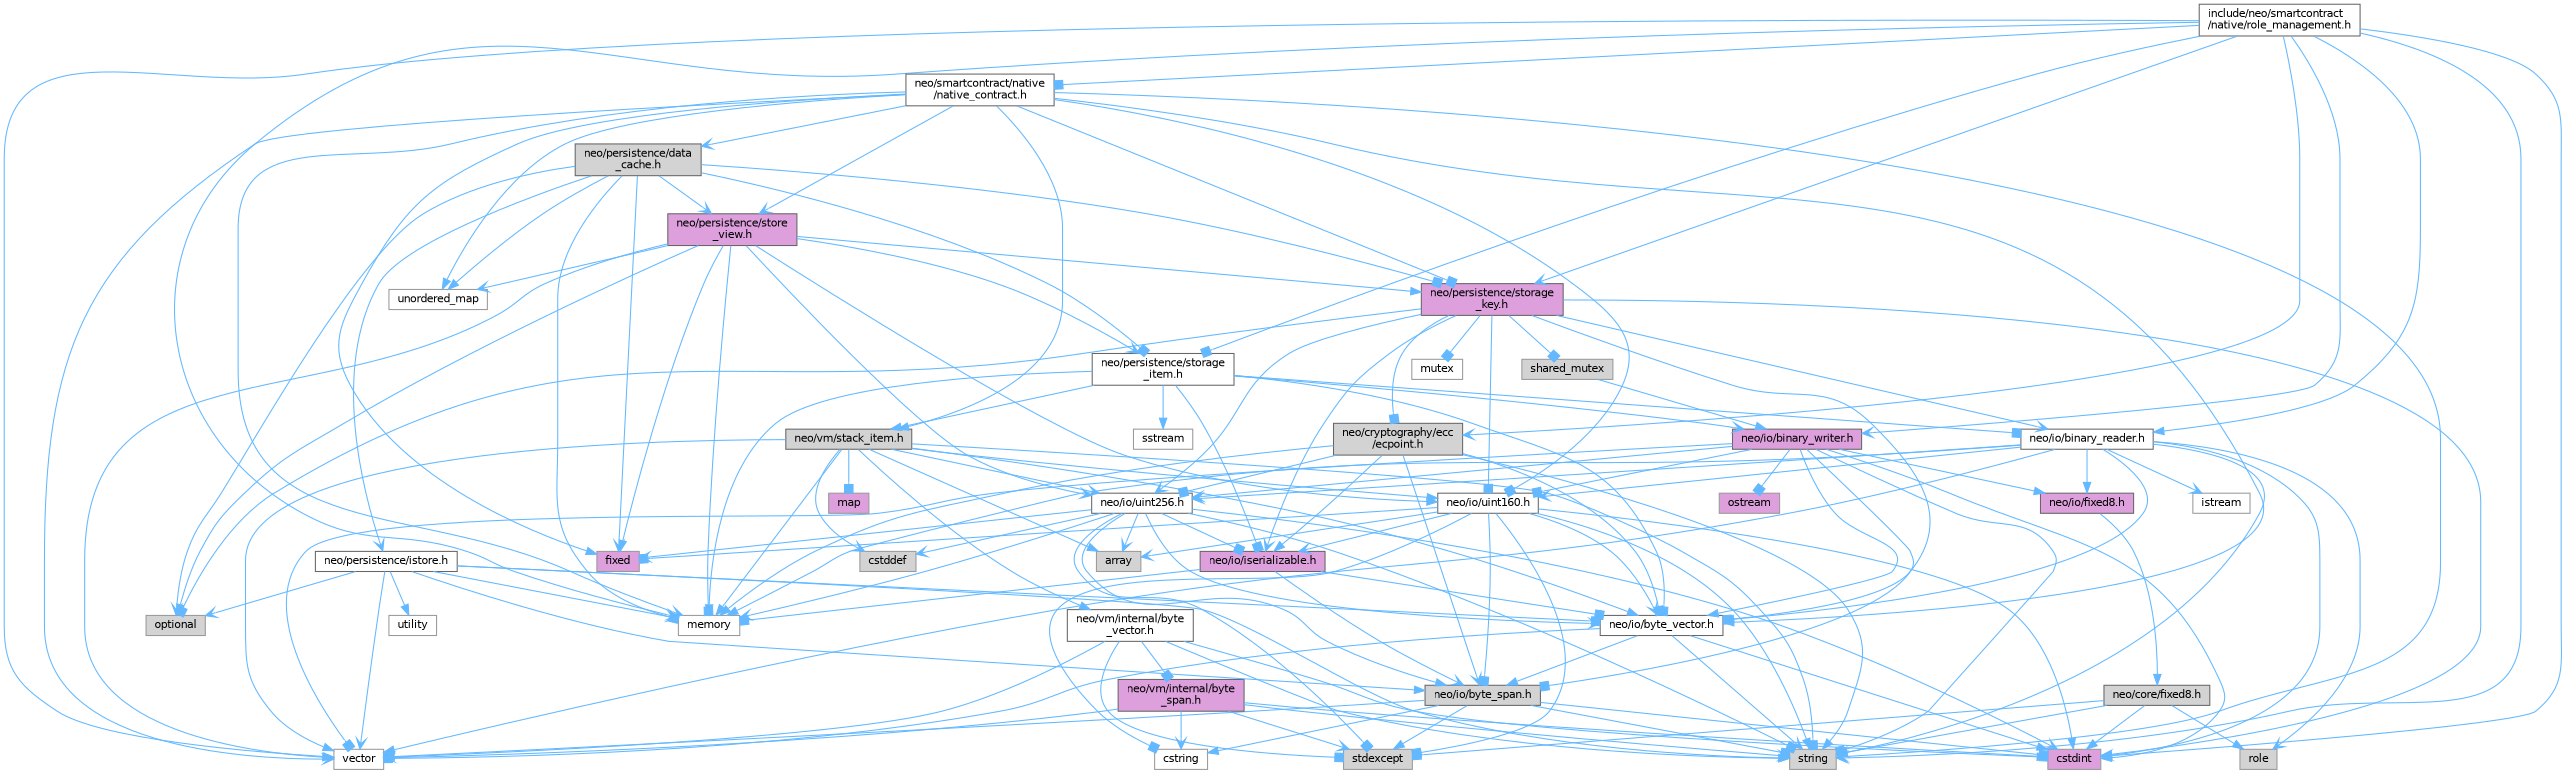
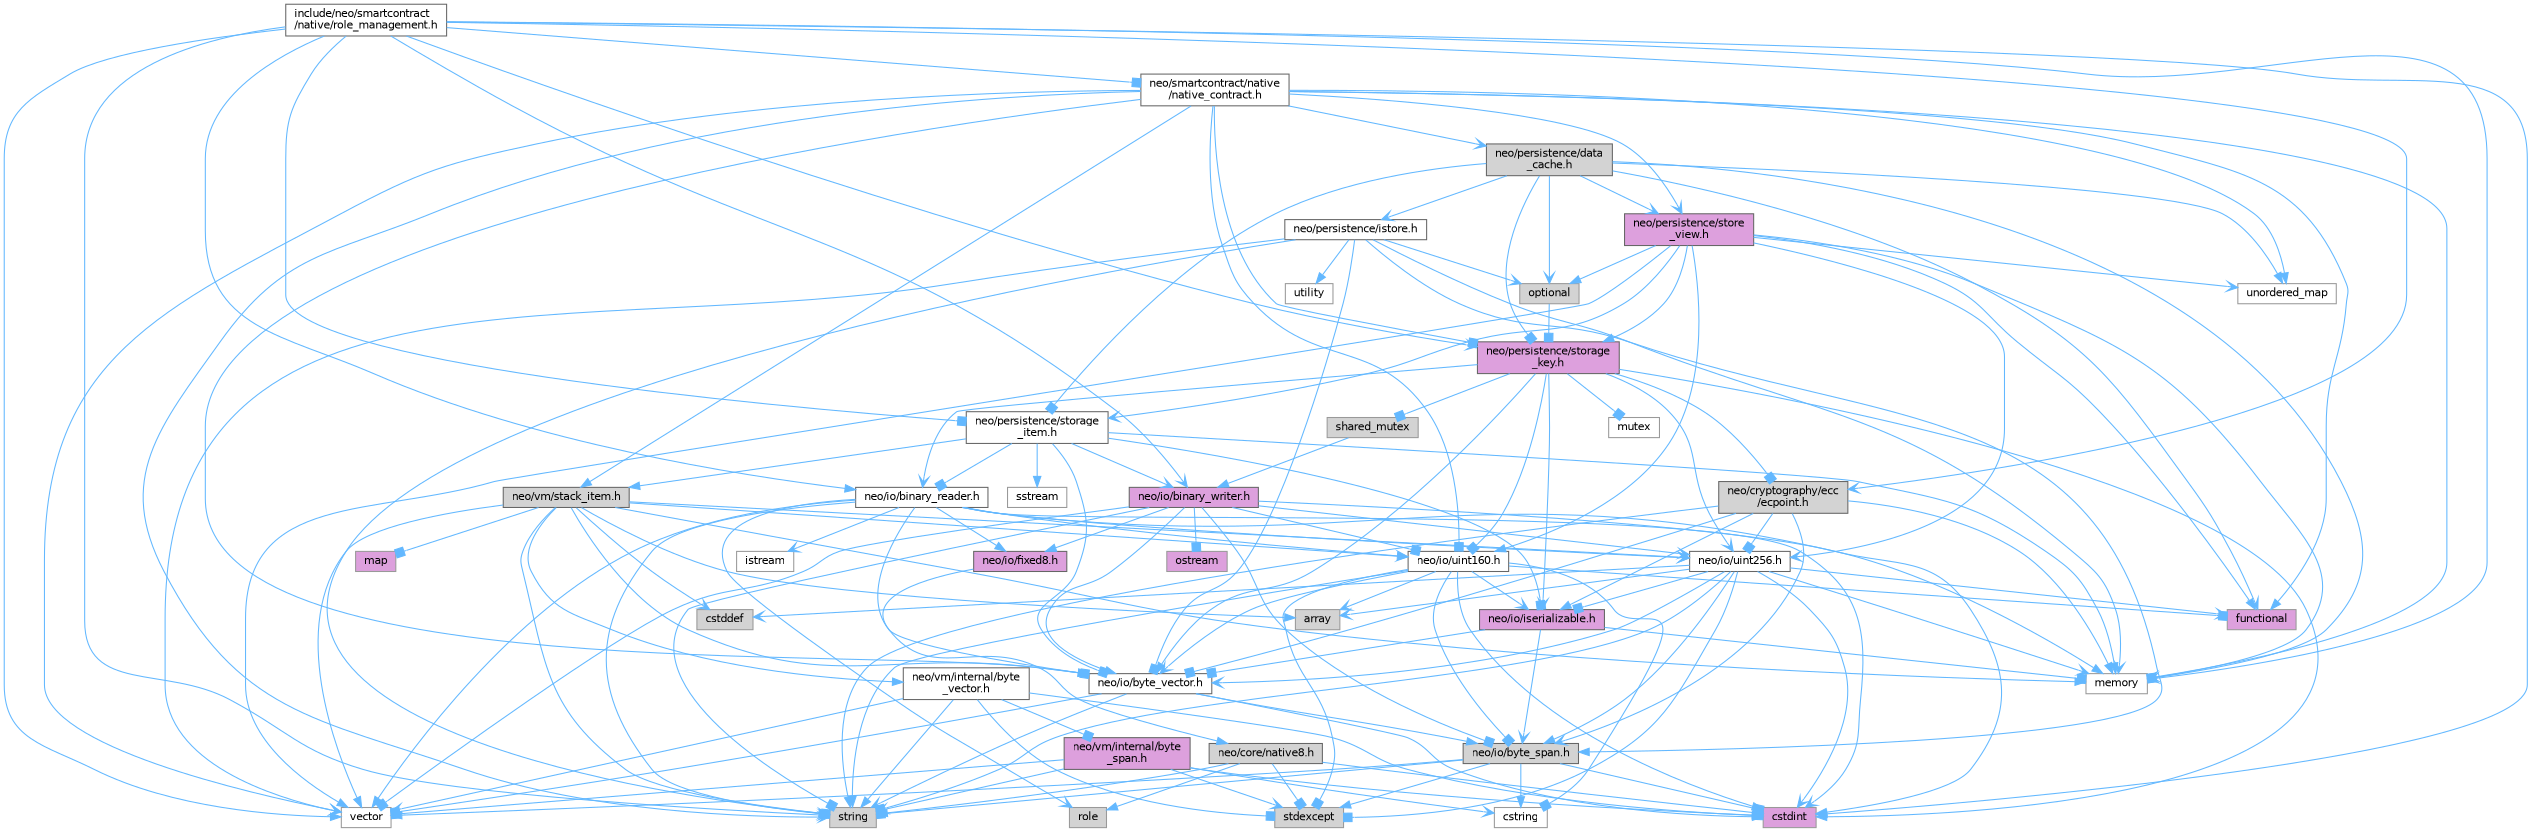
  digraph {
    node [color=grey40 fillcolor=white fontname=Helvetica fontsize=10 shape=box style=filled]
    edge [arrowhead=normal color=steelblue1 fontname=Helvetica fontsize=10 labelfontname=Helvetica labelfontsize=10 style=solid]
    n1 [color=gray40 fontcolor=black height=0.2 label="include/neo/smartcontract\l/native/role_management.h" width=0.4]
    n2 [fillcolor=lightgrey height=0.2 label="neo/cryptography/ecc\l/ecpoint.h" width=0.4]
    n3 [color=grey60 fillcolor=plum height=0.2 label=cstdint width=0.4]
    n4 [color=grey60 fillcolor=lightgrey height=0.2 label=string width=0.4]
    n5 [color=grey60 height=0.2 label=vector width=0.4]
    n6 [color=grey60 height=0.2 label=memory width=0.4]
    n7 [height=0.2 label="neo/io/binary_reader.h" width=0.4]
    n8 [fillcolor=plum height=0.2 label="neo/io/binary_writer.h" width=0.4]
    n9 [height=0.2 label="neo/persistence/storage\l_item.h" width=0.4]
    n10 [fillcolor=plum height=0.2 label="neo/persistence/storage\l_key.h" width=0.4]
    n11 [height=0.2 label="neo/smartcontract/native\l/native_contract.h" width=0.4]
    n12 [fillcolor=lightgrey height=0.2 label="neo/io/byte_span.h" width=0.4]
    n13 [height=0.2 label="neo/io/byte_vector.h" width=0.4]
    n14 [fillcolor=plum height=0.2 label="neo/io/iserializable.h" width=0.4]
    n15 [height=0.2 label="neo/io/uint256.h" width=0.4]
    n16 [fillcolor=plum height=0.2 label="neo/io/fixed8.h" width=0.4]
    n17 [color=grey60 fillcolor=lightgrey height=0.2 label=role width=0.4]
    n18 [height=0.2 label="neo/io/uint160.h" width=0.4]
    n19 [color=grey60 height=0.2 label=istream width=0.4]
    n20 [color=grey60 fillcolor=plum height=0.2 label=ostream width=0.4]
    n21 [fillcolor=lightgrey height=0.2 label="neo/vm/stack_item.h" width=0.4]
    n22 [color=grey60 height=0.2 label=sstream width=0.4]
    n23 [color=grey60 fillcolor=lightgrey height=0.2 label=optional width=0.4]
    n24 [color=grey60 fillcolor=lightgrey height=0.2 label=shared_mutex width=0.4]
    n25 [color=grey60 height=0.2 label=mutex width=0.4]
-   n26 [color=grey60 fillcolor=plum height=0.2 label=fixed width=0.4]
+   n26 [color=grey60 fillcolor=plum height=0.2 label=functional width=0.4]
    n27 [fillcolor=lightgrey height=0.2 label="neo/persistence/data\l_cache.h" width=0.4]
    n28 [fillcolor=plum height=0.2 label="neo/persistence/store\l_view.h" width=0.4]
    n29 [color=grey60 height=0.2 label=unordered_map width=0.4]
    n30 [color=grey60 height=0.2 label=cstring width=0.4]
    n31 [color=grey60 fillcolor=lightgrey height=0.2 label=stdexcept width=0.4]
    n32 [color=grey60 fillcolor=lightgrey height=0.2 label=array width=0.4]
    n33 [color=grey60 fillcolor=lightgrey height=0.2 label=cstddef width=0.4]
-   n34 [fillcolor=lightgrey height=0.2 label="neo/core/fixed8.h" width=0.4]
+   n34 [fillcolor=lightgrey height=0.2 label="neo/core/native8.h" width=0.4]
    n35 [height=0.2 label="neo/vm/internal/byte\l_vector.h" width=0.4]
    n36 [color=grey60 fillcolor=plum height=0.2 label=map width=0.4]
    n37 [fillcolor=plum height=0.2 label="neo/vm/internal/byte\l_span.h" width=0.4]
    n38 [height=0.2 label="neo/persistence/istore.h" width=0.4]
    n39 [color=grey60 height=0.2 label=utility width=0.4]
    n1 -> n2 [arrowhead=vee]
    n1 -> n3
    n1 -> n4 [arrowhead=vee]
    n1 -> n5
    n1 -> n6 [arrowhead=vee]
    n1 -> n7
    n1 -> n8 [arrowhead=vee]
    n1 -> n9 [arrowhead=box]
    n1 -> n10 [arrowhead=vee]
    n1 -> n11 [arrowhead=box]
    n2 -> n4
    n2 -> n6
    n2 -> n12 [arrowhead=vee]
    n2 -> n13 [arrowhead=box]
    n2 -> n14
    n2 -> n15 [arrowhead=box]
    n7 -> n3 [arrowhead=vee]
    n7 -> n4 [arrowhead=vee]
    n7 -> n5
    n7 -> n6
    n7 -> n13 [arrowhead=box]
    n7 -> n15 [arrowhead=vee]
    n7 -> n16
    n7 -> n17 [arrowhead=vee]
    n7 -> n18 [arrowhead=vee]
    n7 -> n19 [arrowhead=vee]
    n8 -> n3
    n8 -> n4 [arrowhead=box]
    n8 -> n5 [arrowhead=box]
    n8 -> n12 [arrowhead=box]
    n8 -> n13
    n8 -> n15 [arrowhead=vee]
    n8 -> n16
    n8 -> n18 [arrowhead=box]
    n8 -> n20 [arrowhead=box]
    n9 -> n6
    n9 -> n7 [arrowhead=box]
    n9 -> n8 [arrowhead=vee]
    n9 -> n13 [arrowhead=box]
    n9 -> n14 [arrowhead=box]
    n9 -> n21
    n9 -> n22
    n10 -> n2 [arrowhead=box]
    n10 -> n3
    n10 -> n7 [arrowhead=vee]
    n10 -> n13
    n10 -> n14 [arrowhead=vee]
    n10 -> n15 [arrowhead=vee]
    n10 -> n18 [arrowhead=box]
-   n10 -> n23 [arrowhead=box]
+   n23 -> n10 [arrowhead=box]
    n10 -> n24 [arrowhead=box]
    n10 -> n25 [arrowhead=box]
    n11 -> n4 [arrowhead=vee]
    n11 -> n5 [arrowhead=vee]
    n11 -> n6 [arrowhead=vee]
    n11 -> n10 [arrowhead=box]
    n11 -> n13
    n11 -> n18 [arrowhead=box]
    n11 -> n21
    n11 -> n26
    n11 -> n27 [arrowhead=vee]
    n11 -> n28 [arrowhead=vee]
    n11 -> n29
    n12 -> n3 [arrowhead=box]
    n12 -> n4 [arrowhead=box]
    n12 -> n5
    n12 -> n30
    n12 -> n31
    n13 -> n3
    n13 -> n4 [arrowhead=vee]
    n13 -> n5 [arrowhead=box]
    n13 -> n12
    n14 -> n6 [arrowhead=box]
    n14 -> n12 [arrowhead=vee]
    n14 -> n13 [arrowhead=box]
    n15 -> n3 [arrowhead=vee]
    n15 -> n4 [arrowhead=box]
    n15 -> n6 [arrowhead=vee]
    n15 -> n12
    n15 -> n13 [arrowhead=vee]
    n15 -> n14 [arrowhead=box]
    n15 -> n26 [arrowhead=vee]
    n15 -> n31 [arrowhead=box]
    n15 -> n32 [arrowhead=vee]
    n15 -> n33 [arrowhead=vee]
    n16 -> n34
    n18 -> n3
    n18 -> n4
    n18 -> n12 [arrowhead=box]
    n18 -> n13 [arrowhead=vee]
    n18 -> n14 [arrowhead=vee]
    n18 -> n26 [arrowhead=box]
    n18 -> n30 [arrowhead=box]
    n18 -> n31 [arrowhead=box]
    n18 -> n32 [arrowhead=vee]
    n21 -> n4 [arrowhead=box]
    n21 -> n5
    n21 -> n6
    n21 -> n13
    n21 -> n15 [arrowhead=vee]
    n21 -> n18
    n21 -> n32
    n21 -> n33 [arrowhead=vee]
    n21 -> n35
    n21 -> n36 [arrowhead=box]
    n24 -> n8
    n27 -> n6 [arrowhead=box]
    n27 -> n9 [arrowhead=box]
    n27 -> n10 [arrowhead=box]
    n27 -> n23 [arrowhead=vee]
    n27 -> n26 [arrowhead=vee]
    n27 -> n28 [arrowhead=vee]
    n27 -> n29
    n27 -> n38 [arrowhead=vee]
    n28 -> n5
    n28 -> n6 [arrowhead=box]
    n28 -> n9 [arrowhead=vee]
    n28 -> n10
    n28 -> n15 [arrowhead=vee]
    n28 -> n18
    n28 -> n23
    n28 -> n26
    n28 -> n29 [arrowhead=vee]
    n34 -> n3
    n34 -> n4
    n34 -> n17
    n34 -> n31 [arrowhead=box]
    n35 -> n3
    n35 -> n4
    n35 -> n5 [arrowhead=vee]
    n35 -> n31 [arrowhead=box]
    n35 -> n37 [arrowhead=box]
    n37 -> n3 [arrowhead=box]
    n37 -> n4 [arrowhead=vee]
    n37 -> n5 [arrowhead=box]
    n37 -> n30 [arrowhead=vee]
    n37 -> n31 [arrowhead=vee]
    n38 -> n4
    n38 -> n5 [arrowhead=vee]
    n38 -> n6 [arrowhead=vee]
    n38 -> n12
    n38 -> n13 [arrowhead=box]
    n38 -> n23 [arrowhead=vee]
    n38 -> n39
  }
